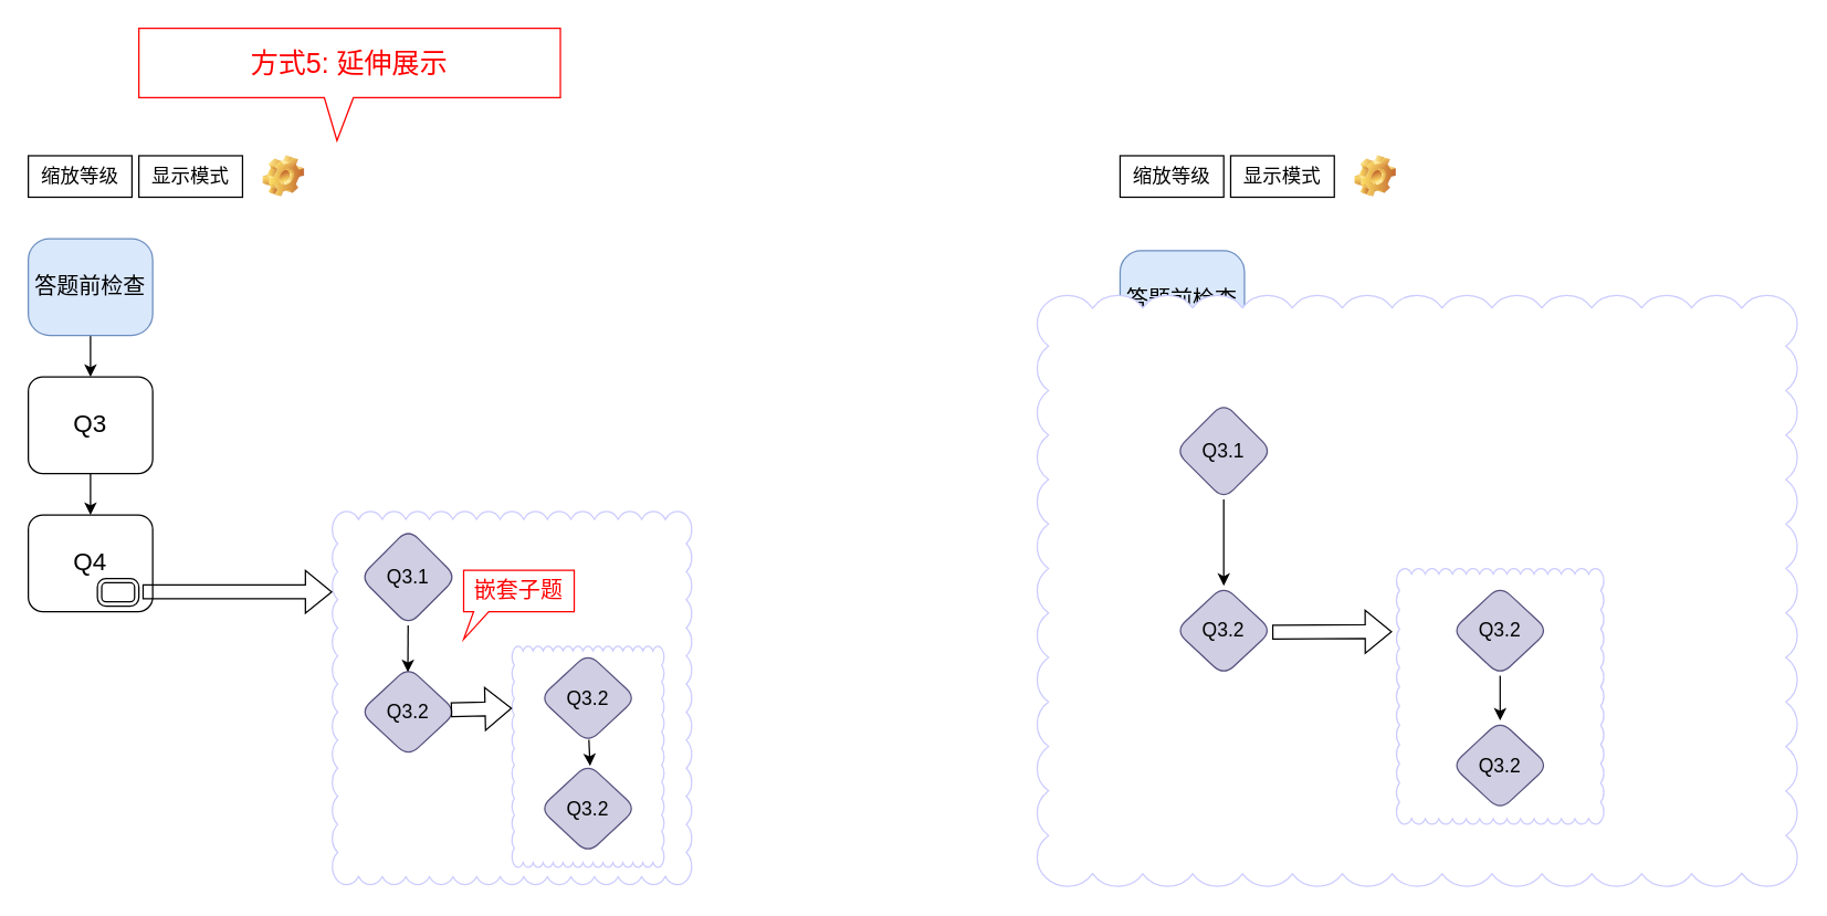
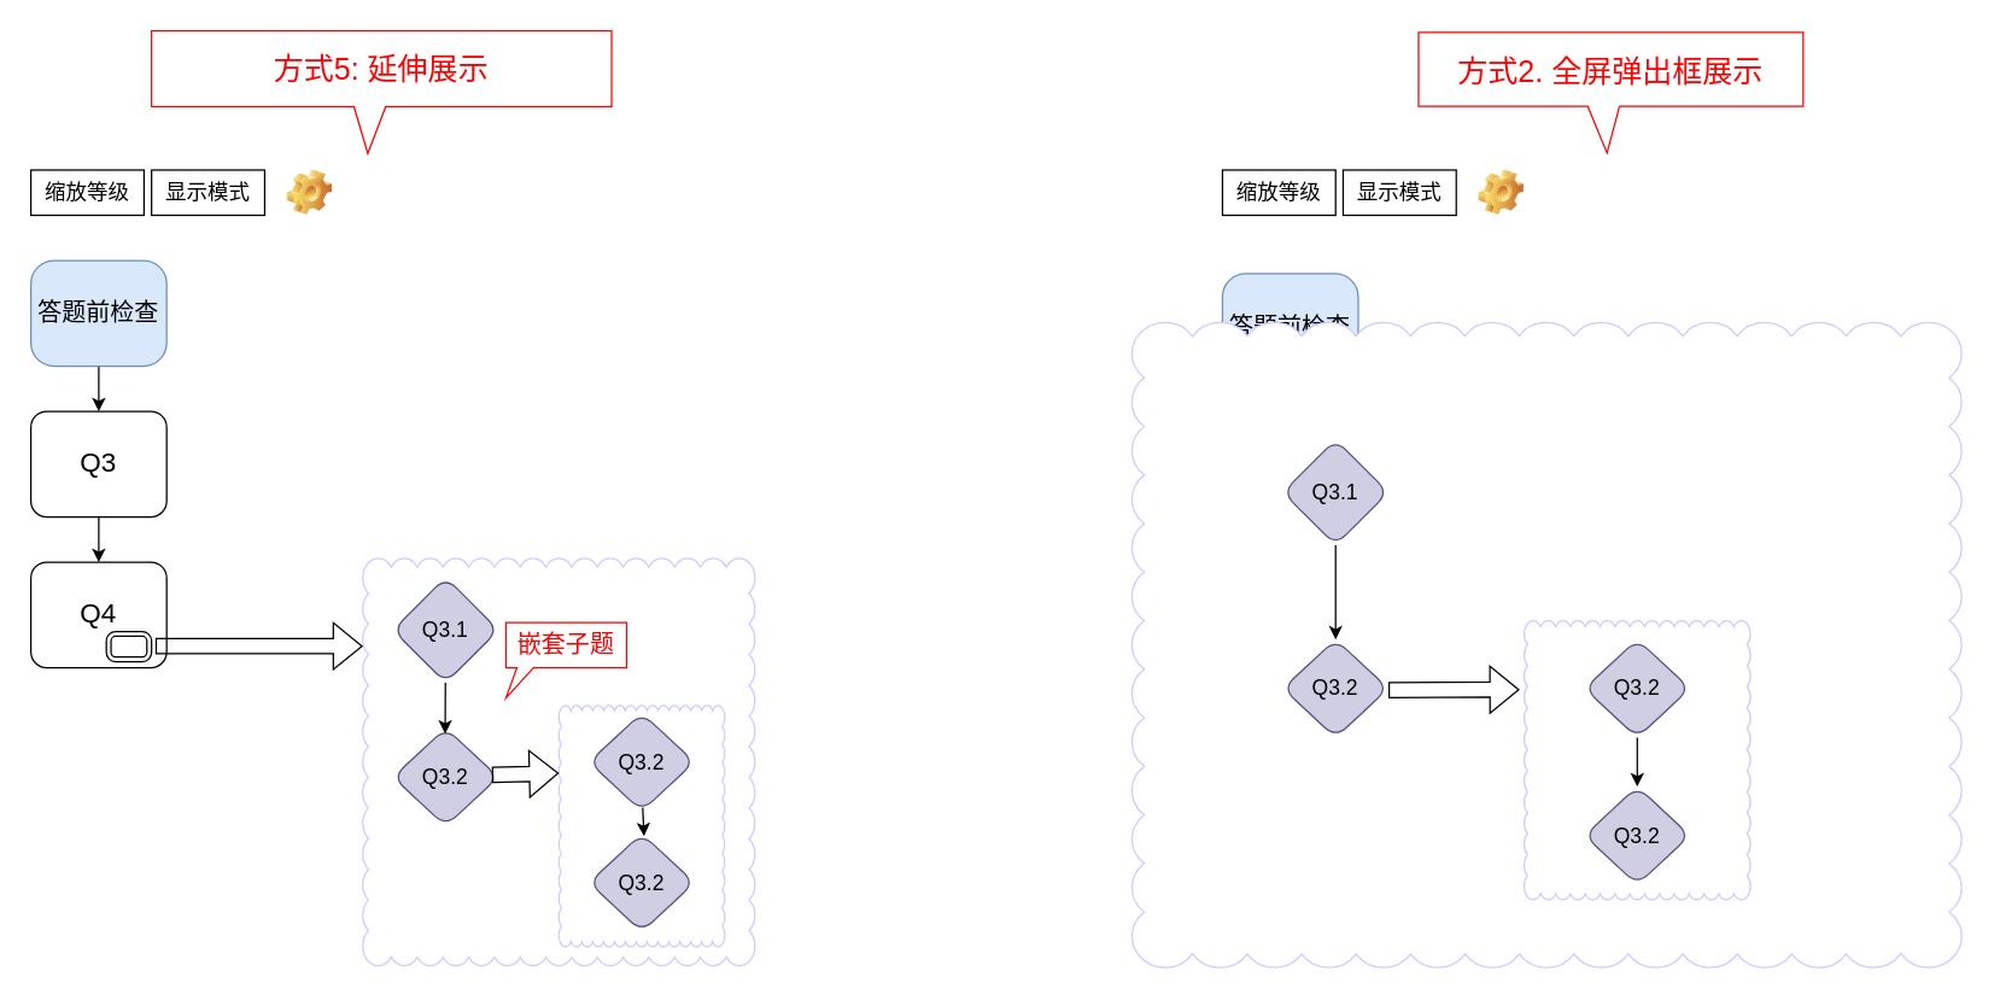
  <mxCell id="0" />
  <mxCell id="1" parent="0" />
  <mxCell id="2" value="&lt;font style=&quot;font-size: 18px;&quot;&gt;Q4&lt;/font&gt;" style="rounded=1;whiteSpace=wrap;html=1;" vertex="1" parent="1"><mxGeometry x="910" y="381" width="90" height="70" as="geometry" /></mxCell>
  <mxCell id="3" value="&lt;span style=&quot;font-size: 18px;&quot;&gt;Q3&lt;/span&gt;" style="rounded=1;whiteSpace=wrap;html=1;" vertex="1" parent="1"><mxGeometry x="910" y="281" width="90" height="70" as="geometry" /></mxCell>
  <mxCell id="4" value="&lt;font style=&quot;font-size: 16px;&quot;&gt;答题前检查&lt;/font&gt;" style="rounded=1;whiteSpace=wrap;html=1;arcSize=22;fillColor=#dae8fc;strokeColor=#6c8ebf;" vertex="1" parent="1"><mxGeometry x="810" y="181" width="90" height="70" as="geometry" /></mxCell>
  <mxCell id="5" value="" style="whiteSpace=wrap;html=1;shape=mxgraph.basic.cloud_rect;strokeColor=#CCCCFF;" vertex="1" parent="1"><mxGeometry x="240" y="369.75" width="260" height="270" as="geometry" /></mxCell>
  <mxCell id="6" style="edgeStyle=orthogonalEdgeStyle;rounded=0;orthogonalLoop=1;jettySize=auto;html=1;entryX=0.5;entryY=0;entryDx=0;entryDy=0;" edge="1" parent="1"><mxGeometry relative="1" as="geometry"><mxPoint x="225" y="361" as="targetPoint" /></mxGeometry></mxCell>
  <mxCell id="7" value="" style="edgeStyle=orthogonalEdgeStyle;rounded=0;orthogonalLoop=1;jettySize=auto;html=1;" edge="1" parent="1" source="8" target="9"><mxGeometry relative="1" as="geometry" /></mxCell>
  <mxCell id="8" value="&lt;span style=&quot;font-size: 18px;&quot;&gt;Q3&lt;/span&gt;" style="rounded=1;whiteSpace=wrap;html=1;" vertex="1" parent="1"><mxGeometry x="20" y="272.25" width="90" height="70" as="geometry" /></mxCell>
  <mxCell id="9" value="&lt;font style=&quot;font-size: 18px;&quot;&gt;Q4&lt;/font&gt;" style="rounded=1;whiteSpace=wrap;html=1;" vertex="1" parent="1"><mxGeometry x="20" y="372.25" width="90" height="70" as="geometry" /></mxCell>
  <mxCell id="10" value="&lt;font style=&quot;font-size: 14px;&quot;&gt;Q3.1&lt;/font&gt;" style="rhombus;whiteSpace=wrap;html=1;rounded=1;fillColor=#d0cee2;strokeColor=#56517e;" vertex="1" parent="1"><mxGeometry x="260" y="382.25" width="70" height="70" as="geometry" /></mxCell>
  <mxCell id="11" value="&lt;font style=&quot;font-size: 14px;&quot;&gt;Q3.2&lt;/font&gt;" style="rhombus;whiteSpace=wrap;html=1;rounded=1;fillColor=#d0cee2;strokeColor=#56517e;" vertex="1" parent="1"><mxGeometry x="260" y="482.25" width="70" height="65" as="geometry" /></mxCell>
  <mxCell id="12" value="&lt;font color=&quot;#ff0000&quot; style=&quot;font-size: 16px;&quot;&gt;嵌套子题&lt;/font&gt;" style="shape=callout;whiteSpace=wrap;html=1;perimeter=calloutPerimeter;position2=0;size=20;position=0.09;strokeColor=#FF0000;base=11;" vertex="1" parent="1"><mxGeometry x="335" y="412.25" width="80" height="50" as="geometry" /></mxCell>
  <mxCell id="13" value="" style="whiteSpace=wrap;html=1;shape=mxgraph.basic.cloud_rect;strokeColor=#CCCCFF;" vertex="1" parent="1"><mxGeometry x="370" y="467.25" width="110" height="160" as="geometry" /></mxCell>
  <mxCell id="14" value="&lt;font style=&quot;font-size: 14px;&quot;&gt;Q3.2&lt;/font&gt;" style="rhombus;whiteSpace=wrap;html=1;rounded=1;fillColor=#d0cee2;strokeColor=#56517e;" vertex="1" parent="1"><mxGeometry x="390" y="472.25" width="70" height="65" as="geometry" /></mxCell>
  <mxCell id="15" value="&lt;font style=&quot;font-size: 14px;&quot;&gt;Q3.2&lt;/font&gt;" style="rhombus;whiteSpace=wrap;html=1;rounded=1;fillColor=#d0cee2;strokeColor=#56517e;" vertex="1" parent="1"><mxGeometry x="390" y="552.25" width="70" height="65" as="geometry" /></mxCell>
  <mxCell id="16" style="edgeStyle=orthogonalEdgeStyle;rounded=0;orthogonalLoop=1;jettySize=auto;html=1;entryX=0.5;entryY=0;entryDx=0;entryDy=0;" edge="1" parent="1" source="17" target="8"><mxGeometry relative="1" as="geometry" /></mxCell>
  <mxCell id="17" value="&lt;font style=&quot;font-size: 16px;&quot;&gt;答题前检查&lt;/font&gt;" style="rounded=1;whiteSpace=wrap;html=1;arcSize=22;fillColor=#dae8fc;strokeColor=#6c8ebf;" vertex="1" parent="1"><mxGeometry x="20" y="172.25" width="90" height="70" as="geometry" /></mxCell>
  <mxCell id="18" value="" style="verticalLabelPosition=bottom;verticalAlign=top;html=1;shape=mxgraph.basic.rounded_frame;dx=3.11;whiteSpace=wrap;" vertex="1" parent="1"><mxGeometry x="70" y="418.25" width="30" height="20" as="geometry" /></mxCell>
  <mxCell id="19" value="" style="shape=flexArrow;endArrow=classic;html=1;rounded=0;exitX=1.067;exitY=0.68;exitDx=0;exitDy=0;exitPerimeter=0;" edge="1" parent="1"><mxGeometry width="50" height="50" relative="1" as="geometry"><mxPoint x="102.55" y="427.91" as="sourcePoint" /><mxPoint x="240" y="427.91" as="targetPoint" /></mxGeometry></mxCell>
  <mxCell id="20" value="" style="whiteSpace=wrap;html=1;shape=mxgraph.basic.cloud_rect;strokeColor=#CCCCFF;" vertex="1" parent="1"><mxGeometry x="750" y="213.25" width="550" height="427.75" as="geometry" /></mxCell>
  <mxCell id="21" style="edgeStyle=orthogonalEdgeStyle;rounded=0;orthogonalLoop=1;jettySize=auto;html=1;" edge="1" parent="1" target="22" source="30"><mxGeometry relative="1" as="geometry"><mxPoint x="880" y="301" as="sourcePoint" /></mxGeometry></mxCell>
  <mxCell id="22" value="&lt;font style=&quot;font-size: 14px;&quot;&gt;Q3.2&lt;/font&gt;" style="rhombus;whiteSpace=wrap;html=1;rounded=1;fillColor=#d0cee2;strokeColor=#56517e;" vertex="1" parent="1"><mxGeometry x="850" y="423.5" width="70" height="65" as="geometry" /></mxCell>
  <mxCell id="23" value="" style="whiteSpace=wrap;html=1;shape=mxgraph.basic.cloud_rect;strokeColor=#CCCCFF;" vertex="1" parent="1"><mxGeometry x="1010" y="411" width="150" height="185" as="geometry" /></mxCell>
  <mxCell id="24" style="edgeStyle=orthogonalEdgeStyle;rounded=0;orthogonalLoop=1;jettySize=auto;html=1;" edge="1" parent="1" source="25" target="26"><mxGeometry relative="1" as="geometry" /></mxCell>
  <mxCell id="25" value="&lt;font style=&quot;font-size: 14px;&quot;&gt;Q3.2&lt;/font&gt;" style="rhombus;whiteSpace=wrap;html=1;rounded=1;fillColor=#d0cee2;strokeColor=#56517e;" vertex="1" parent="1"><mxGeometry x="1050" y="423.5" width="70" height="65" as="geometry" /></mxCell>
  <mxCell id="26" value="&lt;font style=&quot;font-size: 14px;&quot;&gt;Q3.2&lt;/font&gt;" style="rhombus;whiteSpace=wrap;html=1;rounded=1;fillColor=#d0cee2;strokeColor=#56517e;" vertex="1" parent="1"><mxGeometry x="1050" y="521" width="70" height="65" as="geometry" /></mxCell>
  <mxCell id="27" value="&lt;font style=&quot;font-size: 14px;&quot;&gt;显示模式&lt;/font&gt;" style="rounded=0;whiteSpace=wrap;html=1;" vertex="1" parent="1"><mxGeometry x="100" y="112.25" width="75" height="30" as="geometry" /></mxCell>
  <mxCell id="28" value="&lt;font style=&quot;font-size: 14px;&quot;&gt;缩放等级&lt;/font&gt;" style="rounded=0;whiteSpace=wrap;html=1;" vertex="1" parent="1"><mxGeometry x="20" y="112.25" width="75" height="30" as="geometry" /></mxCell>
  <mxCell id="29" value="" style="shape=image;html=1;verticalLabelPosition=bottom;verticalAlign=top;imageAspect=0;image=img/clipart/Gear_128x128.png" vertex="1" parent="1"><mxGeometry x="190" y="112.25" width="30" height="30" as="geometry" /></mxCell>
  <mxCell id="30" value="&lt;font style=&quot;font-size: 14px;&quot;&gt;Q3.1&lt;/font&gt;" style="rhombus;whiteSpace=wrap;html=1;rounded=1;fillColor=#d0cee2;strokeColor=#56517e;" vertex="1" parent="1"><mxGeometry x="850" y="291" width="70" height="70" as="geometry" /></mxCell>
  <mxCell id="31" value="" style="endArrow=classic;html=1;rounded=0;entryX=0.495;entryY=0.057;entryDx=0;entryDy=0;entryPerimeter=0;" edge="1" parent="1" source="10" target="11"><mxGeometry width="50" height="50" relative="1" as="geometry"><mxPoint x="80" y="342.25" as="sourcePoint" /><mxPoint x="295" y="482.25" as="targetPoint" /></mxGeometry></mxCell>
  <mxCell id="32" value="" style="shape=flexArrow;endArrow=classic;html=1;rounded=0;exitX=0.938;exitY=0.476;exitDx=0;exitDy=0;exitPerimeter=0;entryX=0;entryY=0.281;entryDx=0;entryDy=0;entryPerimeter=0;" edge="1" parent="1" source="11" target="13"><mxGeometry width="50" height="50" relative="1" as="geometry"><mxPoint x="328.39" y="513.98" as="sourcePoint" /><mxPoint x="370" y="512.25" as="targetPoint" /></mxGeometry></mxCell>
  <mxCell id="33" value="" style="endArrow=classic;html=1;rounded=0;exitX=0.509;exitY=0.964;exitDx=0;exitDy=0;exitPerimeter=0;entryX=0.521;entryY=0.025;entryDx=0;entryDy=0;entryPerimeter=0;" edge="1" parent="1" source="14" target="15"><mxGeometry width="50" height="50" relative="1" as="geometry"><mxPoint x="424.83" y="530.25" as="sourcePoint" /><mxPoint x="426" y="552.25" as="targetPoint" /></mxGeometry></mxCell>
  <mxCell id="34" value="" style="shape=flexArrow;endArrow=classic;html=1;rounded=0;entryX=-0.021;entryY=0.247;entryDx=0;entryDy=0;entryPerimeter=0;" edge="1" parent="1" target="23"><mxGeometry width="50" height="50" relative="1" as="geometry"><mxPoint x="920" y="457" as="sourcePoint" /><mxPoint x="960" y="455.5" as="targetPoint" /></mxGeometry></mxCell>
  <mxCell id="35" value="&lt;font color=&quot;#ff0000&quot; style=&quot;font-size: 20px;&quot;&gt;方式5: 延伸展示&lt;br&gt;&lt;/font&gt;" style="shape=callout;whiteSpace=wrap;html=1;perimeter=calloutPerimeter;position2=0.47;size=31;position=0.44;strokeColor=#FF0000;base=21;" vertex="1" parent="1"><mxGeometry x="100" y="20" width="305" height="81.25" as="geometry" /></mxCell>
+ <mxCell id="36" value="&lt;font color=&quot;#ff0000&quot; style=&quot;font-size: 20px;&quot;&gt;方式&lt;/font&gt;&lt;font color=&quot;#ff0000&quot; style=&quot;font-size: 20px;&quot;&gt;&lt;font style=&quot;font-size: 20px;&quot;&gt;2. 全屏弹出框展示&lt;/font&gt;&lt;br&gt;&lt;/font&gt;" style="shape=callout;whiteSpace=wrap;html=1;perimeter=calloutPerimeter;position2=0.49;size=31;position=0.44;strokeColor=#FF0000;base=21;" vertex="1" parent="1"><mxGeometry x="940" y="21" width="255" height="80" as="geometry" /></mxCell>
  <mxCell id="37" value="&lt;font style=&quot;font-size: 14px;&quot;&gt;显示模式&lt;/font&gt;" style="rounded=0;whiteSpace=wrap;html=1;" vertex="1" parent="1"><mxGeometry x="890" y="112.25" width="75" height="30" as="geometry" /></mxCell>
  <mxCell id="38" value="&lt;font style=&quot;font-size: 14px;&quot;&gt;缩放等级&lt;/font&gt;" style="rounded=0;whiteSpace=wrap;html=1;" vertex="1" parent="1"><mxGeometry x="810" y="112.25" width="75" height="30" as="geometry" /></mxCell>
  <mxCell id="39" value="" style="shape=image;html=1;verticalLabelPosition=bottom;verticalAlign=top;imageAspect=0;image=img/clipart/Gear_128x128.png" vertex="1" parent="1"><mxGeometry x="980" y="112.25" width="30" height="30" as="geometry" /></mxCell>
